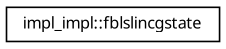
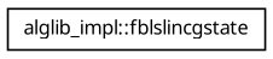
  digraph {
    rankdir=TB
    fontname="Noto Sans"
-   n1 [color=black fillcolor=white fontname="Noto Sans" fontsize=10 height=0.2 label="impl_impl::fblslincgstate" shape=record style=filled width=0.4]
+   n1 [color=black fillcolor=white fontname="Noto Sans" fontsize=10 height=0.2 label="alglib_impl::fblslincgstate" shape=record style=filled width=0.4]
  }
